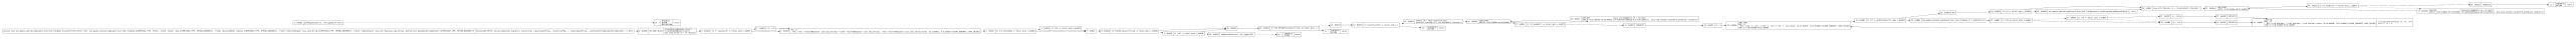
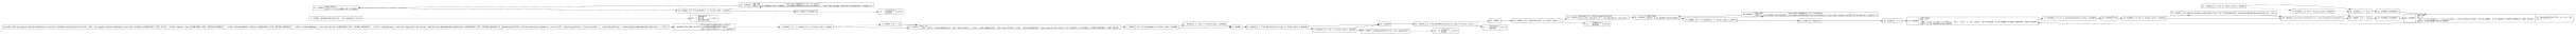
  digraph {
    fontname="JetBrains Mono"
    rankdir=LR
    node [fontname="JetBrains Mono" shape=record]
    edge [fontname="JetBrains Mono"]
    n1 [label="{0\:\ 0x0000|MTH_DONT_BLOCK\l|r9.nodeStartsByRegion.clear()\lr9.nodeEndsByRegion.clear()\ljava.lang.String r5 = r9.regionId\l}"]
    n2 [label="{1\:\ 0x0012|if (\"\".equals(r5) == false) goto L_0x0015\l}"]
    n3 [label="{2\:\ 0x0014|r5 = r13\l}"]
    n4 [label="{3\:\ 0x0015|PHI: r5 \l  PHI: (r5v1 'resolvedRegionId' java.lang.String) = (r5v0 'resolvedRegionId' java.lang.String), (r5v2 'resolvedRegionId' java.lang.String) binds: [B:1:0x0012, B:2:0x0014] A[DONT_GENERATE, DONT_INLINE]\l}"]
    n5 [label="{4\:\ 0x0017|if (r9.isTextNode == false) goto L_0x0025\l}"]
    n6 [label="{5\:\ 0x0019|if (r12 == false) goto L_0x0025\l}"]
    n7 [label="{7\:\ 0x0025}"]
    n8 [label="{8\:\ 0x002d|if (TAG_BR.equals(r9.tag) == false) goto L_0x003b\l}"]
    n9 [label="{6\:\ 0x001b|getRegionOutput(r5, r14).append(r9.text)\l}"]
    n10 [label="{39\:\ ?|SYNTHETIC\lRETURN\lORIG_RETURN\l|return\l}"]
    n11 [label="{9\:\ 0x002f|if (r12 == false) goto L_0x003b\l}"]
    n12 [label="{11\:\ 0x003b}"]
    n13 [label="{10\:\ 0x0031|getRegionOutput(r5, r14).append(10)\l}"]
    n14 [label="{12\:\ 0x0043|if (TAG_METADATA.equals(r9.tag) != false) goto L_?\l}"]
    n15 [label="{40\:\ ?|SYNTHETIC\lRETURN\l|return\l}"]
    n16 [label="{13\:\ 0x0045}"]
    n17 [label="{41\:\ ?|SYNTHETIC\lRETURN\l|return\l}"]
    n18 [label="{14\:\ 0x0049|if (isActive(r10) == false) goto L_?\l}"]
    n19 [label="{15\:\ 0x004b|boolean r8 = TAG_P.equals(r9.tag)\ljava.util.Iterator r2 = r14.entrySet().iterator()\l}"]
    n20 [label="{42\:\ ?|SYNTHETIC\lRETURN\l|return\l}"]
    n21 [label="{16\:\ 0x005b|LOOP_START\lLOOP:0: B:16:0x005b\-\>B:18:0x0061\l}"]
    n22 [label="{17\:\ 0x005f|if (r2.hasNext() == false) goto L_0x007f\l}"]
    n23 [label="{18\:\ 0x0061|LOOP_END\lLOOP:0: B:16:0x005b\-\>B:18:0x0061\l|java.util.Map$Entry r0 = r2.next()\lr9.nodeStartsByRegion.put(r0.getKey(), java.lang.Integer.valueOf(r0.getValue().length()))\l}"]
    n24 [label="{34\:\ 0x007f|SYNTHETIC\l}"]
    n25 [label="{19\:\ 0x007f|r7 = 0\l}"]
    n26 [label="{20\:\ 0x0080|LOOP_START\lPHI: r7 \l  PHI: (r7v1 'i' int) = (r7v0 'i' int), (r7v2 'i' int) binds: [B:19:0x007f, B:26:0x008f] A[DONT_GENERATE, DONT_INLINE]\lLOOP:1: B:20:0x0080\-\>B:26:0x008f\l}"]
    n27 [label="{21\:\ 0x0084|if (r7 \>= getChildCount()) goto L_0x0099\l}"]
-   n28 [label="{22\:\ 0x0086|com.google.android.exoplayer2.text.ttml.TtmlNode r1 = getChild(r7)\l}"]
    n29 [label="{35\:\ 0x0099|MTH\l}"]
    n30 [label="{23\:\ 0x008a|if (r12 != false) goto L_0x008e\l}"]
    n31 [label="{28\:\ 0x0099|if (r8 == false) goto L_0x00a2\l}"]
    n32 [label="{24\:\ 0x008c|if (r8 == false) goto L_0x0097\l}"]
    n33 [label="{25\:\ 0x008e|r4 = true\l}"]
    n34 [label="{27\:\ 0x0097|r4 = false\l}"]
    n35 [label="{36\:\ 0x008f|SYNTHETIC\l}"]
    n36 [label="{37\:\ 0x008f|SYNTHETIC\l}"]
    n37 [label="{26\:\ 0x008f|LOOP_END\lPHI: r4 \l  PHI: (r4v1 boolean) = (r4v2 boolean), (r4v3 boolean) binds: [B:36:0x008f, B:37:0x008f] A[DONT_GENERATE, DONT_INLINE]\lLOOP:1: B:20:0x0080\-\>B:26:0x008f\l|r1.traverseForText(r10, r4, r5, r14)\lint r7 = r7 + 1\l}"]
    n38 [label="{29\:\ 0x009b|com.google.android.exoplayer2.text.ttml.TtmlRenderUtil.endParagraph(getRegionOutput(r5, r14))\l}"]
    n39 [label="{30\:\ 0x00a2|java.util.Iterator r2 = r14.entrySet().iterator()\l}"]
    n40 [label="{31\:\ 0x00aa|LOOP_START\lLOOP:2: B:31:0x00aa\-\>B:33:0x00b0\l}"]
    n41 [label="{32\:\ 0x00ae|if (r2.hasNext() == false) goto L_0x0024\l}"]
    n42 [label="{33\:\ 0x00b0|LOOP_END\lLOOP:2: B:31:0x00aa\-\>B:33:0x00b0\l|java.util.Map$Entry r0 = r2.next()\lr9.nodeEndsByRegion.put(r0.getKey(), java.lang.Integer.valueOf(r0.getValue().length()))\l}"]
    n43 [label="{38\:\ 0x0024|SYNTHETIC\l}"]
    n44 [label="{43\:\ ?|SYNTHETIC\lRETURN\l|return\l}"]
    n45 [label="{private void com.google.android.exoplayer2.text.ttml.TtmlNode.traverseForText((r9v0 'this' com.google.android.exoplayer2.text.ttml.TtmlNode A[IMMUTABLE_TYPE, THIS]), (r10v0 'timeUs' long A[IMMUTABLE_TYPE, METHOD_ARGUMENT]), (r12v0 'descendsPNode' boolean A[IMMUTABLE_TYPE, METHOD_ARGUMENT]), (r13v0 'inheritedRegion' java.lang.String A[IMMUTABLE_TYPE, METHOD_ARGUMENT]), (r14v0 'regionOutputs' java.util.Map\<java.lang.String, android.text.SpannableStringBuilder\> A[IMMUTABLE_TYPE, METHOD_ARGUMENT]))  | Annotation[SYSTEM, dalvik.annotation.Signature, \{value=[(JZ, Ljava\/lang\/String;, Ljava\/util\/Map, \<, Ljava\/lang\/String;, Landroid\/text\/SpannableStringBuilder;, \>;)V]\}]\l}"]
    n1 -> n2
    n2 -> n3 [style=dashed]
    n2 -> n4
    n3 -> n4
    n4 -> n5 [style=dashed]
    n5 -> n6 [style=dashed]
    n5 -> n7
    n6 -> n7
    n7 -> n8
    n8 -> n11 [style=dashed]
    n8 -> n12
    n9 -> n10
    n11 -> n12
    n11 -> n13 [style=dashed]
    n12 -> n14
    n13 -> n15
    n14 -> n16 [style=dashed]
    n14 -> n17
    n16 -> n18
    n18 -> n19 [style=dashed]
    n18 -> n20
    n19 -> n21
    n21 -> n22
    n22 -> n23 [style=dashed]
    n22 -> n24
    n23 -> n21
    n24 -> n25
    n25 -> n26
    n26 -> n27
-   n27 -> n28 [style=dashed]
    n27 -> n29
-   n28 -> n30
    n29 -> n31
    n30 -> n32 [style=dashed]
    n30 -> n33
    n31 -> n38 [style=dashed]
    n31 -> n39
    n32 -> n33 [style=dashed]
    n32 -> n34
    n33 -> n35
    n34 -> n36
    n35 -> n37
    n36 -> n37
    n37 -> n26
    n38 -> n39
-   n39 -> n40
+   n39 -> n34
    n40 -> n41
    n41 -> n42 [style=dashed]
    n41 -> n43
    n42 -> n40
    n43 -> n44
    n45 -> n1
  }
